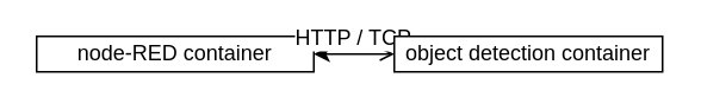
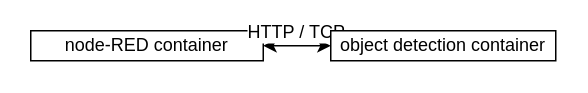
  <mxCell id="0" />
  <mxCell id="1" parent="0" />
  <mxCell id="2" value="node-RED container" style="rounded=0;whiteSpace=wrap;html=1;" parent="1" vertex="1"><mxGeometry x="20" y="20" width="155" height="20" as="geometry" /></mxCell>
- <mxCell id="3" value="" style="endArrow=open;startArrow=classic;html=1;exitX=1;exitY=0.5;exitDx=0;exitDy=0;entryX=0;entryY=0.5;entryDx=0;entryDy=0;" parent="1" source="2" target="5" edge="1"><mxGeometry width="50" height="50" relative="1" as="geometry"><mxPoint x="180" y="130" as="sourcePoint" /><mxPoint x="260" y="130" as="targetPoint" /></mxGeometry></mxCell>
+ <mxCell id="3" value="" style="endArrow=classic;startArrow=classic;html=1;exitX=1;exitY=0.5;exitDx=0;exitDy=0;entryX=0;entryY=0.5;entryDx=0;entryDy=0;" parent="1" source="2" target="5" edge="1"><mxGeometry width="50" height="50" relative="1" as="geometry"><mxPoint x="180" y="130" as="sourcePoint" /><mxPoint x="260" y="130" as="targetPoint" /></mxGeometry></mxCell>
  <mxCell id="4" value="HTTP / TCP" style="text;html=1;resizable=0;points=[];align=center;verticalAlign=middle;labelBackgroundColor=#ffffff;" parent="3" vertex="1" connectable="0"><mxGeometry x="0.1" y="1" relative="1" as="geometry"><mxPoint x="-4" y="-9" as="offset" /></mxGeometry></mxCell>
  <mxCell id="5" value="object detection container" style="rounded=0;whiteSpace=wrap;html=1;" parent="1" vertex="1"><mxGeometry x="220" y="20" width="150" height="20" as="geometry" /></mxCell>
